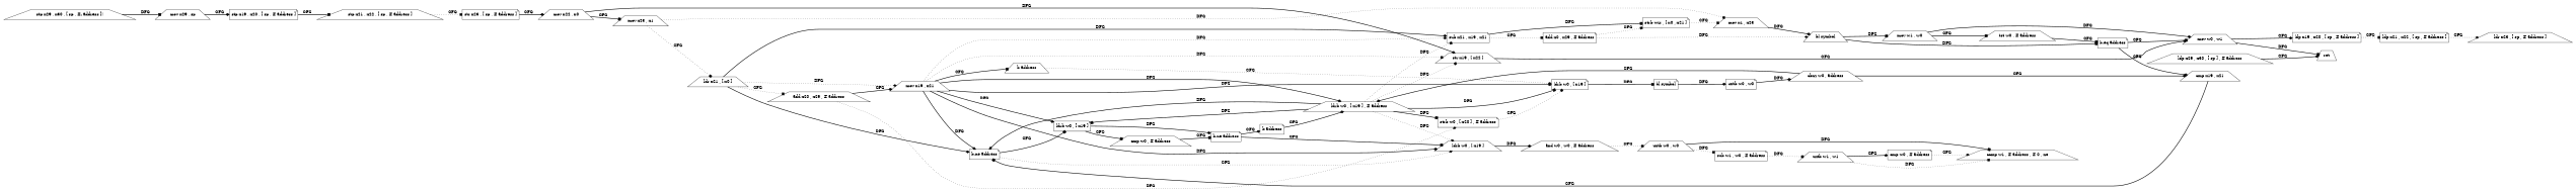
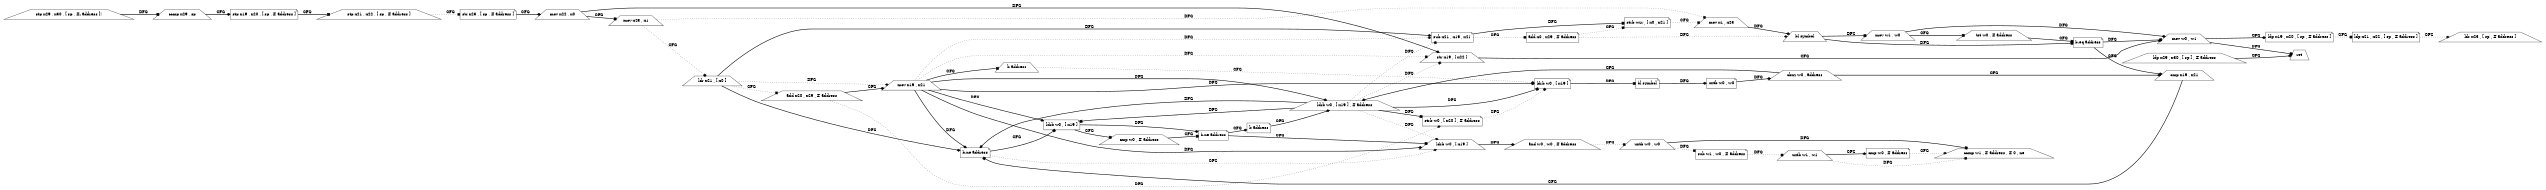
  digraph {
    rankdir=LR
    node [shape=trapezium]
    edge [arrowhead=box style=bold]
    n1 [label="stp x29 , x30 , [ sp , #- address ]!"]
-   n2 [label="mov x29 , sp"]
+   n2 [label="ccmp x29 , sp"]
    n3 [label="stp x19 , x20 , [ sp , # address ]" shape=note]
    n4 [label="stp x21 , x22 , [ sp , # address ]"]
    n5 [label="str x23 , [ sp , # address ]" shape=note]
    n6 [label="mov x22 , x0"]
    n7 [label="mov x23 , x1"]
    n8 [label="str x19 , [ x22 ]"]
    n9 [label="ldr x21 , [ x0 ]"]
    n10 [label="mov x1 , x23"]
    n11 [label="mov w0 , w1"]
    n12 [label="add x20 , x29 , # address"]
    n13 [label="mov x19 , x21"]
    n14 [label="b.ne address" shape=note]
    n15 [label="sub x21 , x19 , x21" shape=note]
    n16 [label="bl symbol"]
    n17 [label="strb w0 , [ x20 ] , # address" shape=note]
    n18 [label="b address"]
    n19 [label="ldrb w0 , [ x19 ]" shape=note]
    n20 [label="ldrb w0 , [ x19 ] , # address"]
    n21 [label="ldrb w0 , [ x19 ]"]
    n22 [label="ldrb w0 , [ x19 ]" shape=note]
    n23 [label="add x0 , x29 , # address" shape=note]
    n24 [label="strb wzr , [ x0 , x21 ]" shape=note]
    n25 [label="bl symbol" shape=note]
    n26 [label="and w0 , w0 , # address"]
    n27 [label="cmp w0 , # address"]
    n28 [label="b.ne address" shape=note]
    n29 [label="uxtb w0 , w0" shape=note]
    n30 [label="cbnz w0 , address"]
    n31 [label="cmp x19 , x21"]
    n32 [label="uxtb w0 , w0"]
    n33 [label="b address" shape=note]
    n34 [label="sub w1 , w0 , # address" shape=note]
    n35 [label="ccmp w1 , # address , # 0 , ne"]
    n36 [label="uxtb w1 , w1"]
    n37 [label="cmp w0 , # address" shape=note]
    n38 [label="mov w1 , w0"]
    n39 [label="b.eq address" shape=note]
    n40 [label="tst w0 , # address"]
    n41 [label="ldp x19 , x20 , [ sp , # address ]" shape=note]
    n42 [label=ret]
    n43 [label="ldp x21 , x22 , [ sp , # address ]" shape=note]
    n44 [label="ldr x23 , [ sp , # address ]"]
    n45 [label="ldp x29 , x30 , [ sp ] , # address"]
    n1 -> n2 [label=DFG]
    n2 -> n3 [arrowhead=diamond label=CFG]
    n3 -> n4 [label=CFG]
    n4 -> n5 [label=CFG style=dotted]
    n5 -> n6 [arrowhead=diamond label=CFG]
    n6 -> n7 [label=CFG]
    n6 -> n8 [arrowhead=diamond label=DFG]
    n7 -> n9 [label=CFG style=dotted]
    n7 -> n10 [label=DFG style=dotted]
    n8 -> n11 [arrowhead=diamond label=CFG]
    n9 -> n12 [label=CFG style=dotted]
    n9 -> n13 [arrowhead=diamond label=DFG style=dotted]
    n9 -> n14 [arrowhead=diamond label=DFG]
    n9 -> n15 [arrowhead=diamond label=DFG]
    n10 -> n16 [arrowhead=diamond label=DFG]
    n11 -> n41 [arrowhead=diamond label=CFG]
    n11 -> n42 [label=DFG]
    n12 -> n13 [arrowhead=diamond label=CFG]
    n12 -> n17 [arrowhead=diamond label=DFG style=dotted]
    n13 -> n8 [label=DFG style=dotted]
    n13 -> n14 [arrowhead=diamond label=DFG]
    n13 -> n15 [arrowhead=diamond label=DFG style=dotted]
    n13 -> n18 [label=CFG]
    n13 -> n19 [arrowhead=diamond label=DFG]
    n13 -> n20 [arrowhead=diamond label=DFG]
    n13 -> n21 [arrowhead=diamond label=DFG]
    n13 -> n22 [arrowhead=diamond label=DFG]
    n14 -> n21 [arrowhead=diamond label=CFG style=dotted]
    n14 -> n22 [label=CFG]
    n15 -> n23 [label=CFG style=dotted]
    n15 -> n24 [label=DFG]
    n16 -> n38 [label=DFG]
    n16 -> n39 [label=DFG]
    n17 -> n19 [label=CFG style=dotted]
    n18 -> n19 [arrowhead=diamond label=CFG style=dotted]
    n19 -> n25 [label=DFG]
    n20 -> n8 [label=DFG style=dotted]
    n20 -> n14 [arrowhead=diamond label=DFG]
    n20 -> n15 [label=DFG style=dotted]
    n20 -> n17 [label=DFG]
    n20 -> n19 [label=DFG]
    n20 -> n21 [arrowhead=diamond label=DFG style=dotted]
    n20 -> n22 [label=DFG]
    n21 -> n26 [arrowhead=diamond label=DFG]
    n22 -> n27 [label=CFG]
    n22 -> n28 [arrowhead=diamond label=DFG]
    n23 -> n16 [arrowhead=diamond label=DFG style=dotted]
    n23 -> n24 [label=CFG style=dotted]
    n24 -> n10 [label=CFG style=dotted]
    n25 -> n29 [arrowhead=diamond label=DFG]
    n26 -> n32 [label=DFG style=dotted]
    n27 -> n28 [label=CFG]
    n28 -> n21 [label=CFG]
    n28 -> n33 [arrowhead=diamond label=CFG]
    n29 -> n30 [arrowhead=diamond label=DFG]
    n30 -> n20 [arrowhead=diamond label=CFG]
    n30 -> n31 [arrowhead=diamond label=CFG]
    n31 -> n14 [label=CFG]
    n32 -> n34 [label=DFG style=dotted]
    n32 -> n35 [label=DFG]
    n33 -> n20 [arrowhead=diamond label=CFG]
    n34 -> n36 [label=DFG style=dotted]
    n36 -> n35 [label=DFG style=dotted]
    n36 -> n37 [arrowhead=diamond label=CFG]
    n37 -> n35 [arrowhead=diamond label=CFG style=dotted]
    n38 -> n11 [arrowhead=diamond label=DFG]
    n38 -> n40 [label=CFG]
-   n39 -> n11 [label=CFG]
+   n39 -> n11 [label=DFG]
    n39 -> n31 [arrowhead=diamond label=CFG]
    n40 -> n39 [label=CFG]
    n41 -> n43 [label=CFG style=dotted]
    n43 -> n44 [arrowhead=diamond label=CFG style=dotted]
    n45 -> n42 [arrowhead=diamond label=CFG]
  }
